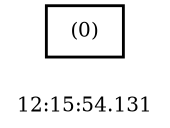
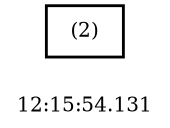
  digraph {
    label="12:15:54.131"
-   n1 [color=black fontcolor=black label="(0)" shape=rectangle style=bold]
+   n1 [color=black fontcolor=black label="(2)" shape=rectangle style=bold]
  }
